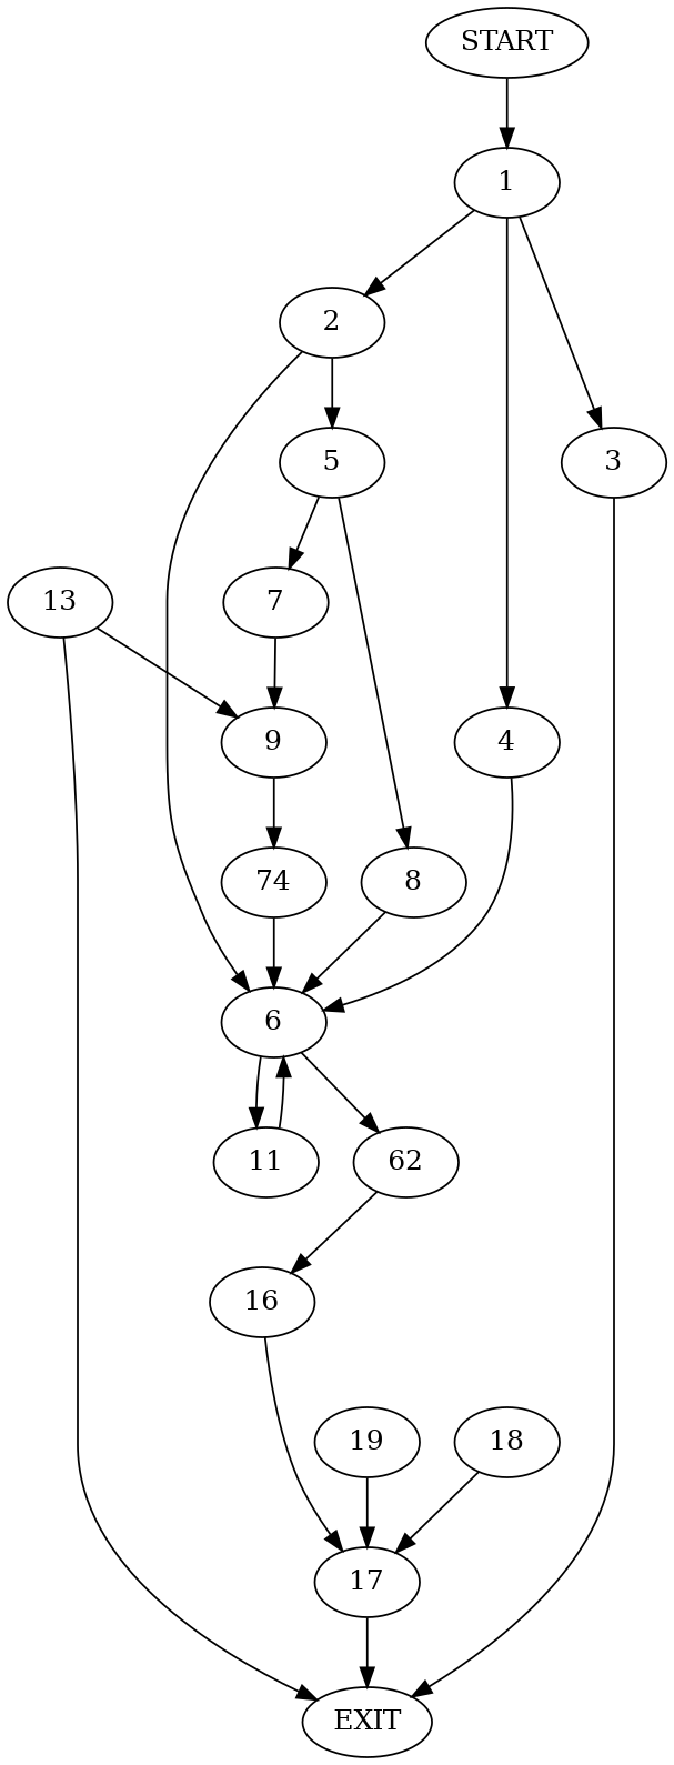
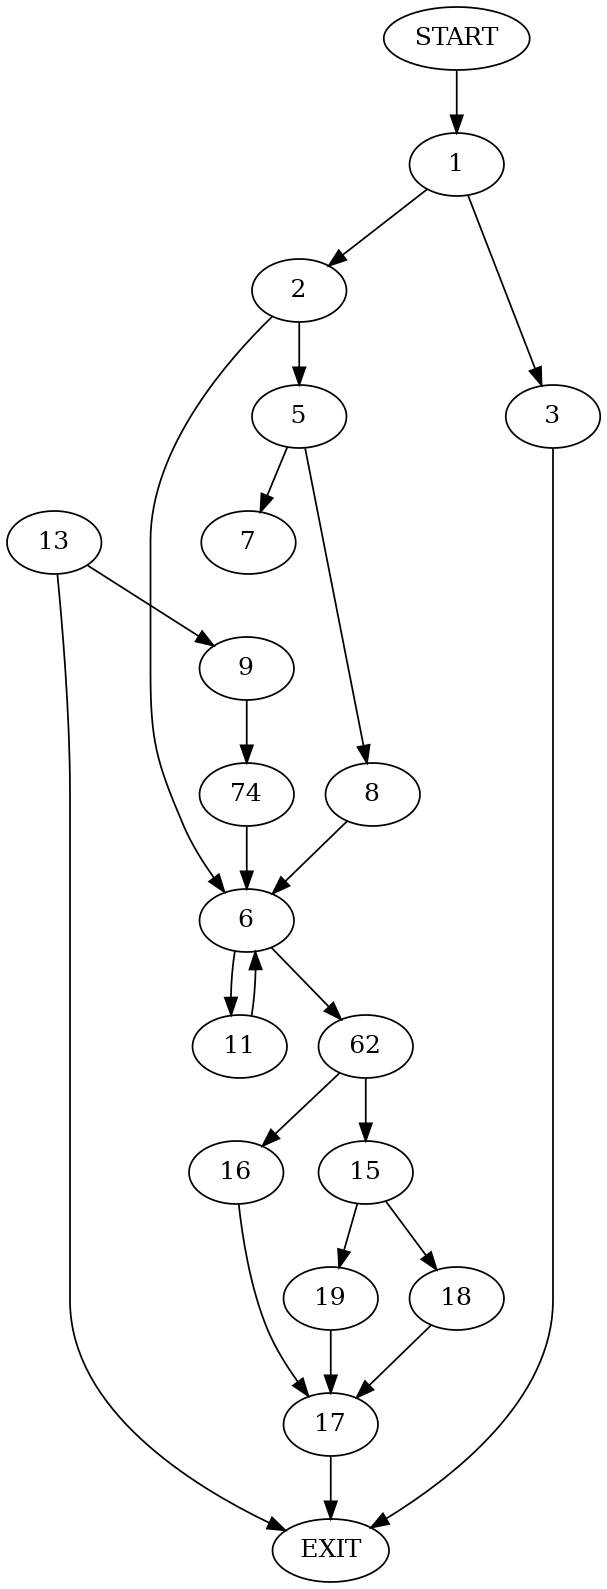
  digraph {
    n1 [label=START]
    1
    2
    3
-   4
    n6 [label=EXIT]
    5
    6
    7
    8
    11
    n12 [label=62]
    9
+   15
    16
    n16 [label=74]
    13
    18
    19
    17
    n1 -> 1
    1 -> 2
    1 -> 3
-   1 -> 4
    2 -> 5
    2 -> 6
    3 -> n6
-   4 -> 6
    5 -> 7
    5 -> 8
    6 -> 11
    6 -> n12
-   7 -> 9
    8 -> 6
    11 -> 6
+   n12 -> 15
    n12 -> 16
    9 -> n16
+   15 -> 18
+   15 -> 19
    16 -> 17
    n16 -> 6
    13 -> n6
    13 -> 9
    18 -> 17
    19 -> 17
    17 -> n6
  }
